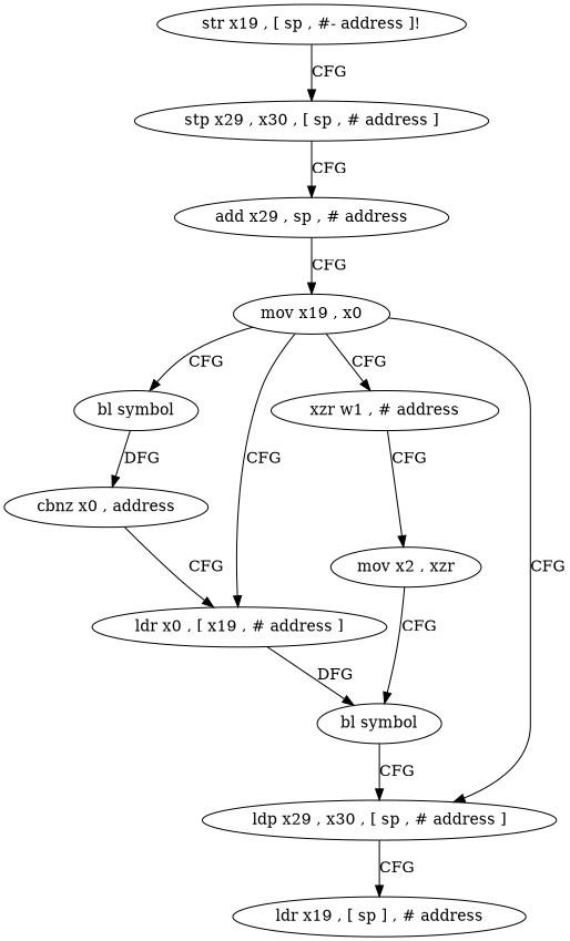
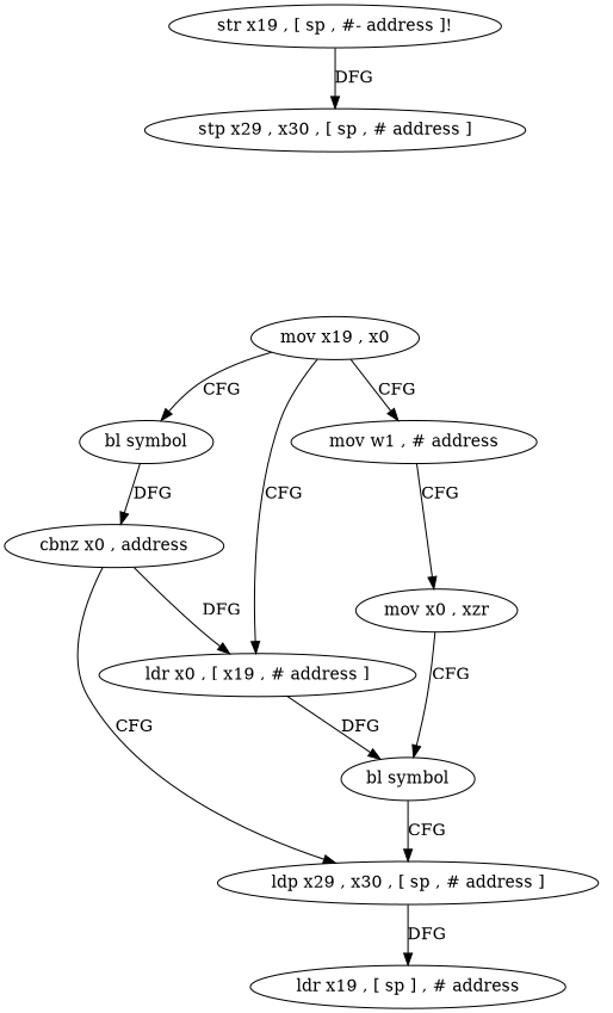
  digraph {
    n1 [label="str x19 , [ sp , #- address ]!"]
    n2 [label="stp x29 , x30 , [ sp , # address ]"]
-   n3 [label="add x29 , sp , # address"]
    n4 [label="mov x19 , x0"]
    n5 [label="bl symbol"]
    n6 [label="ldr x0 , [ x19 , # address ]"]
-   n7 [label="xzr w1 , # address"]
+   n7 [label="mov w1 , # address"]
    n8 [label="cbnz x0 , address"]
    n9 [label="bl symbol"]
    n10 [label="ldp x29 , x30 , [ sp , # address ]"]
    n11 [label="ldr x19 , [ sp ] , # address"]
-   n12 [label="mov x2 , xzr"]
-   n1 -> n2 [label=CFG]
-   n2 -> n3 [label=CFG]
-   n3 -> n4 [label=CFG]
+   n12 [label="mov x0 , xzr"]
+   n1 -> n2 [label=DFG]
    n4 -> n5 [label=CFG]
    n4 -> n6 [label=CFG]
    n4 -> n7 [label=CFG]
    n5 -> n8 [label=DFG]
    n6 -> n9 [label=DFG]
    n7 -> n12 [label=CFG]
-   n8 -> n6 [label=CFG]
-   n4 -> n10 [label=CFG]
+   n8 -> n6 [label=DFG]
+   n8 -> n10 [label=CFG]
    n9 -> n10 [label=CFG]
-   n10 -> n11 [label=CFG]
+   n10 -> n11 [label=DFG]
    n12 -> n9 [label=CFG]
  }
